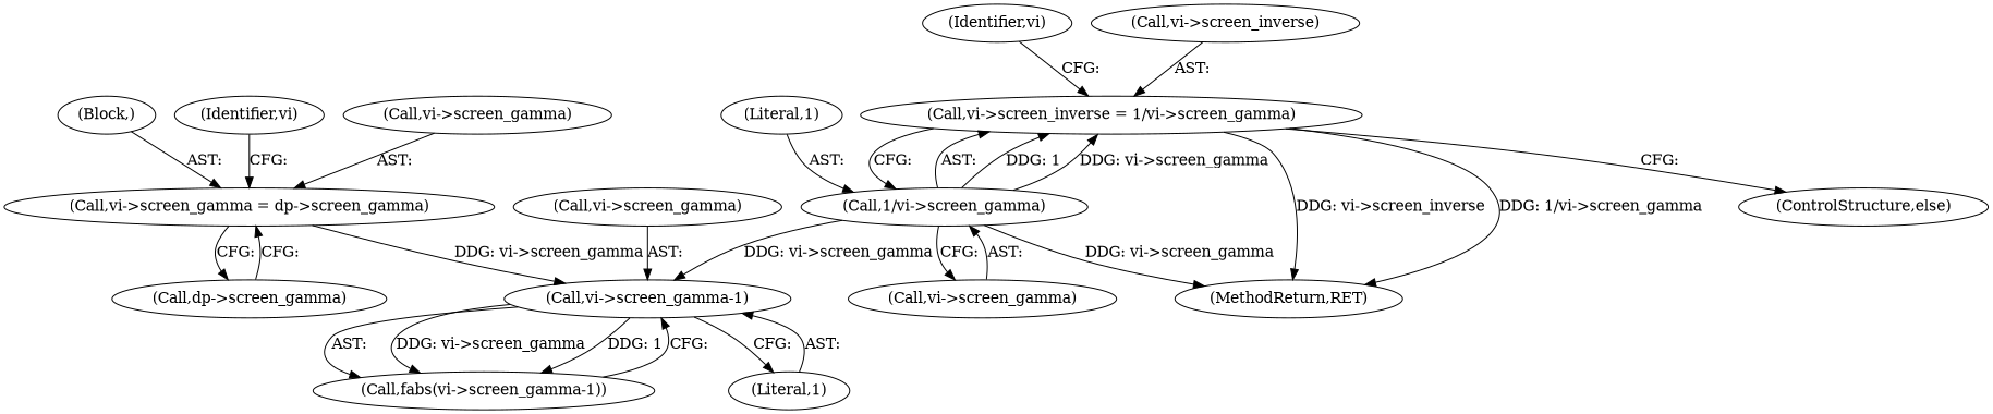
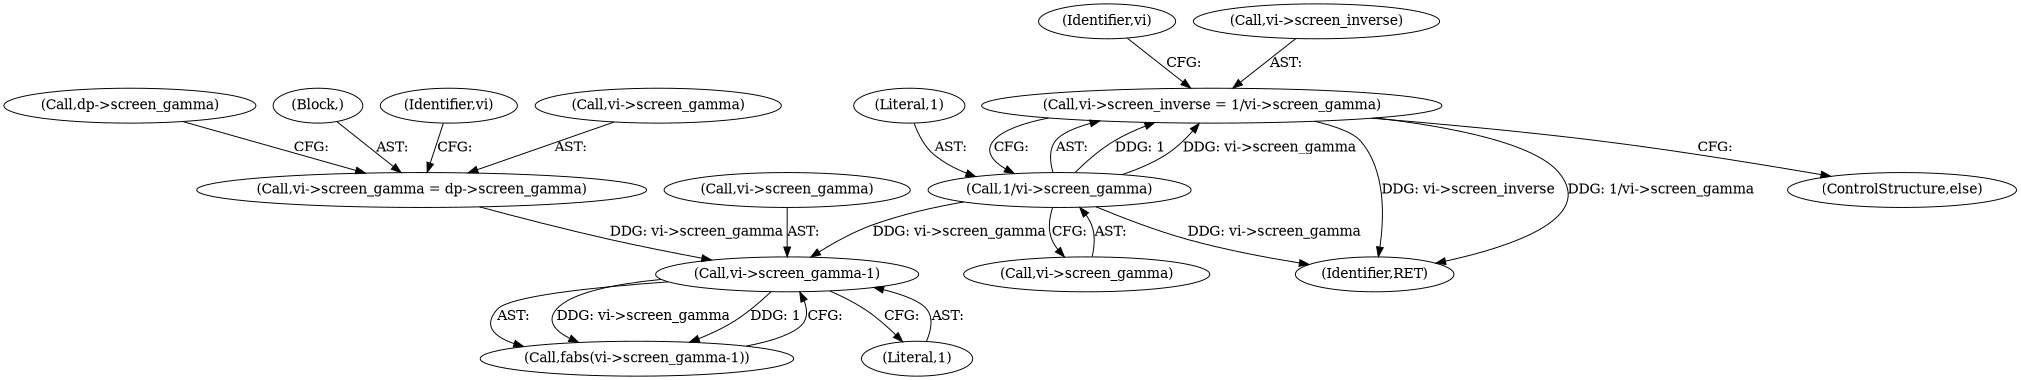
  digraph {
    n1 [label="(Call,vi->screen_inverse = 1/vi->screen_gamma)"]
    n2 [label="(Call,1/vi->screen_gamma)"]
-   n3 [label="(MethodReturn,RET)"]
+   n3 [label="(Identifier,RET)"]
    n4 [label="(ControlStructure,else)"]
    n5 [label="(Call,vi->screen_gamma)"]
    n6 [label="(Call,vi->screen_gamma-1)"]
    n7 [label="(Call,fabs(vi->screen_gamma-1))"]
    n8 [label="(Literal,1)"]
    n9 [label="(Call,vi->screen_gamma = dp->screen_gamma)"]
    n10 [label="(Call,dp->screen_gamma)"]
    n11 [label="(Block,)"]
    n12 [label="(Literal,1)"]
    n13 [label="(Identifier,vi)"]
    n14 [label="(Identifier,vi)"]
    n15 [label="(Call,vi->screen_gamma)"]
    n16 [label="(Call,vi->screen_gamma)"]
    n17 [label="(Call,vi->screen_inverse)"]
    n1 -> n2 [label="CFG: "]
    n1 -> n3 [label="DDG: vi->screen_inverse"]
    n1 -> n3 [label="DDG: 1/vi->screen_gamma"]
    n1 -> n4 [label="CFG: "]
    n2 -> n1 [label="AST: "]
    n2 -> n1 [label="DDG: 1"]
    n2 -> n1 [label="DDG: vi->screen_gamma"]
    n2 -> n3 [label="DDG: vi->screen_gamma"]
    n2 -> n5 [label="CFG: "]
    n2 -> n6 [label="DDG: vi->screen_gamma"]
    n5 -> n2 [label="AST: "]
    n6 -> n7 [label="AST: "]
    n6 -> n7 [label="DDG: vi->screen_gamma"]
    n6 -> n7 [label="DDG: 1"]
    n6 -> n8 [label="CFG: "]
    n7 -> n6 [label="CFG: "]
    n8 -> n6 [label="AST: "]
    n9 -> n6 [label="DDG: vi->screen_gamma"]
-   n9 -> n10 [label="CFG: "]
    n10 -> n9 [label="CFG: "]
    n11 -> n9 [label="AST: "]
    n12 -> n2 [label="AST: "]
    n13 -> n1 [label="CFG: "]
    n14 -> n9 [label="CFG: "]
    n15 -> n9 [label="AST: "]
    n16 -> n6 [label="AST: "]
    n17 -> n1 [label="AST: "]
  }
